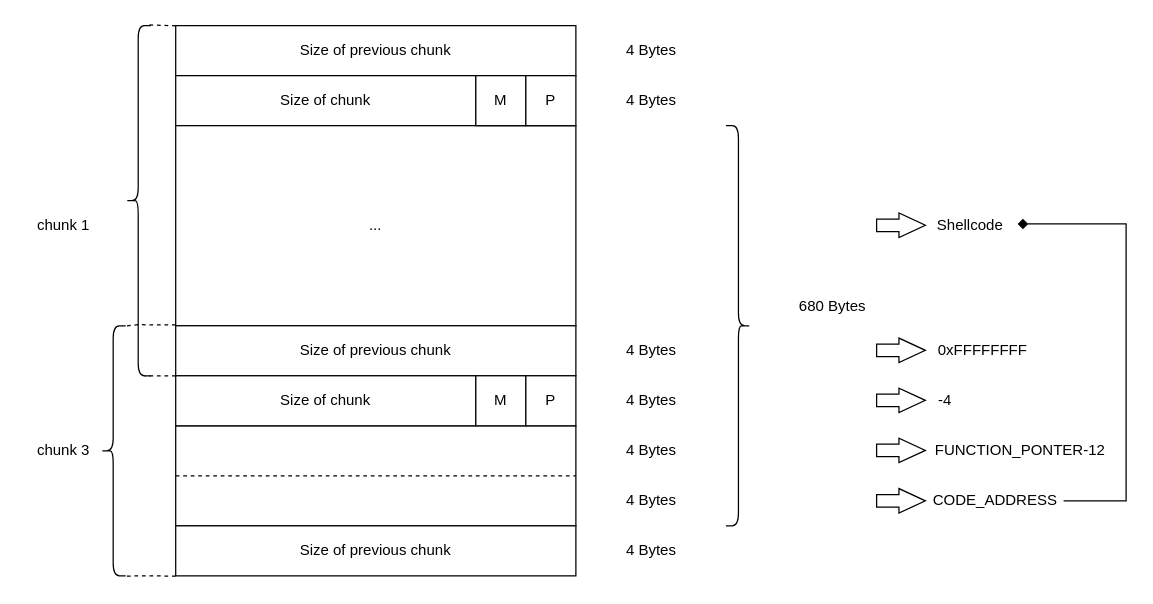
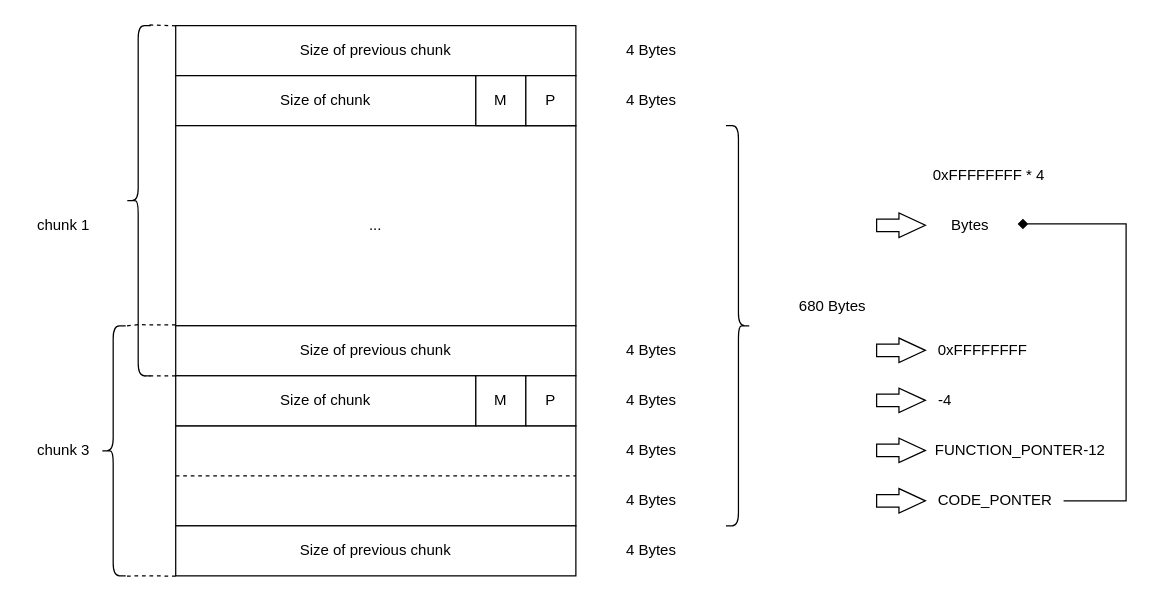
  <mxCell id="0" />
  <mxCell id="1" parent="0" />
  <mxCell id="2" value="Size of previous chunk" style="rounded=0;whiteSpace=wrap;html=1;" parent="1" vertex="1"><mxGeometry x="140" y="20" width="320" height="40" as="geometry" /></mxCell>
  <mxCell id="3" value="Size of chunk" style="rounded=0;whiteSpace=wrap;html=1;" parent="1" vertex="1"><mxGeometry x="140" y="60" width="240" height="40" as="geometry" /></mxCell>
  <mxCell id="4" value="..." style="rounded=0;whiteSpace=wrap;html=1;" parent="1" vertex="1"><mxGeometry x="140" y="100" width="320" height="160" as="geometry" /></mxCell>
  <mxCell id="5" value="&lt;span&gt;Size of previous chunk&lt;/span&gt;" style="rounded=0;whiteSpace=wrap;html=1;" parent="1" vertex="1"><mxGeometry x="140" y="260" width="320" height="40" as="geometry" /></mxCell>
  <mxCell id="6" value="" style="rounded=0;whiteSpace=wrap;html=1;strokeColor=default;" parent="1" vertex="1"><mxGeometry x="140" y="340" width="320" height="80" as="geometry" /></mxCell>
  <mxCell id="7" value="Size of previous chunk" style="rounded=0;whiteSpace=wrap;html=1;" parent="1" vertex="1"><mxGeometry x="140" y="420" width="320" height="40" as="geometry" /></mxCell>
  <mxCell id="8" value="M" style="rounded=0;whiteSpace=wrap;html=1;" parent="1" vertex="1"><mxGeometry x="380" y="60" width="40" height="40" as="geometry" /></mxCell>
  <mxCell id="9" value="P" style="rounded=0;whiteSpace=wrap;html=1;" parent="1" vertex="1"><mxGeometry x="420" y="60" width="40" height="40" as="geometry" /></mxCell>
  <mxCell id="10" value="Size of chunk" style="rounded=0;whiteSpace=wrap;html=1;" parent="1" vertex="1"><mxGeometry x="140" y="300" width="240" height="40" as="geometry" /></mxCell>
  <mxCell id="11" value="M" style="rounded=0;whiteSpace=wrap;html=1;" parent="1" vertex="1"><mxGeometry x="380" y="300" width="40" height="40" as="geometry" /></mxCell>
  <mxCell id="12" value="P" style="rounded=0;whiteSpace=wrap;html=1;" parent="1" vertex="1"><mxGeometry x="420" y="300" width="40" height="40" as="geometry" /></mxCell>
  <mxCell id="13" value="" style="endArrow=none;dashed=1;html=1;rounded=0;exitX=0;exitY=0.5;exitDx=0;exitDy=0;entryX=1;entryY=0.5;entryDx=0;entryDy=0;" parent="1" source="6" target="6" edge="1"><mxGeometry width="50" height="50" relative="1" as="geometry"><mxPoint x="120" y="410" as="sourcePoint" /><mxPoint x="440" y="190" as="targetPoint" /></mxGeometry></mxCell>
  <mxCell id="14" value="" style="endArrow=none;dashed=1;html=1;rounded=0;exitX=0;exitY=1;exitDx=0;exitDy=0;entryX=0.75;entryY=1;entryDx=0;entryDy=0;" parent="1" source="5" target="18" edge="1"><mxGeometry width="50" height="50" relative="1" as="geometry"><mxPoint x="390" y="240" as="sourcePoint" /><mxPoint x="60" y="300" as="targetPoint" /></mxGeometry></mxCell>
  <mxCell id="15" value="" style="endArrow=none;dashed=1;html=1;rounded=0;exitX=0;exitY=1;exitDx=0;exitDy=0;entryX=0.95;entryY=0.001;entryDx=0;entryDy=0;entryPerimeter=0;" parent="1" target="19" edge="1"><mxGeometry width="50" height="50" relative="1" as="geometry"><mxPoint x="140" y="259.34" as="sourcePoint" /><mxPoint x="60" y="259.34" as="targetPoint" /><Array as="points"><mxPoint x="110" y="259.17" /></Array></mxGeometry></mxCell>
  <mxCell id="16" value="" style="endArrow=none;dashed=1;html=1;rounded=0;exitX=0;exitY=1;exitDx=0;exitDy=0;entryX=0.917;entryY=-0.002;entryDx=0;entryDy=0;entryPerimeter=0;" parent="1" target="18" edge="1"><mxGeometry width="50" height="50" relative="1" as="geometry"><mxPoint x="140" y="20.17" as="sourcePoint" /><mxPoint x="120" y="20" as="targetPoint" /><Array as="points" /></mxGeometry></mxCell>
  <mxCell id="17" value="" style="endArrow=none;dashed=1;html=1;rounded=0;exitX=0;exitY=1;exitDx=0;exitDy=0;entryX=1.05;entryY=1.001;entryDx=0;entryDy=0;entryPerimeter=0;" parent="1" target="19" edge="1"><mxGeometry width="50" height="50" relative="1" as="geometry"><mxPoint x="140" y="460.17" as="sourcePoint" /><mxPoint x="60" y="460.17" as="targetPoint" /><Array as="points"><mxPoint x="110" y="460" /></Array></mxGeometry></mxCell>
  <mxCell id="18" value="" style="shape=curlyBracket;whiteSpace=wrap;html=1;rounded=1;strokeColor=default;" parent="1" vertex="1"><mxGeometry x="100" y="20" width="20" height="280" as="geometry" /></mxCell>
  <mxCell id="19" value="" style="shape=curlyBracket;whiteSpace=wrap;html=1;rounded=1;strokeColor=default;" parent="1" vertex="1"><mxGeometry x="80" y="260" width="20" height="200" as="geometry" /></mxCell>
  <mxCell id="20" value="4 Bytes" style="text;html=1;align=center;verticalAlign=middle;resizable=0;points=[];autosize=1;strokeColor=none;fillColor=none;" parent="1" vertex="1"><mxGeometry x="490" y="30" width="60" height="20" as="geometry" /></mxCell>
  <mxCell id="21" value="4 Bytes" style="text;html=1;align=center;verticalAlign=middle;resizable=0;points=[];autosize=1;strokeColor=none;fillColor=none;" parent="1" vertex="1"><mxGeometry x="490" y="70" width="60" height="20" as="geometry" /></mxCell>
  <mxCell id="22" value="4 Bytes" style="text;html=1;align=center;verticalAlign=middle;resizable=0;points=[];autosize=1;strokeColor=none;fillColor=none;" parent="1" vertex="1"><mxGeometry x="490" y="270" width="60" height="20" as="geometry" /></mxCell>
  <mxCell id="23" value="4 Bytes" style="text;html=1;align=center;verticalAlign=middle;resizable=0;points=[];autosize=1;strokeColor=none;fillColor=none;" parent="1" vertex="1"><mxGeometry x="490" y="310" width="60" height="20" as="geometry" /></mxCell>
  <mxCell id="24" value="4 Bytes" style="text;html=1;align=center;verticalAlign=middle;resizable=0;points=[];autosize=1;strokeColor=none;fillColor=none;" parent="1" vertex="1"><mxGeometry x="490" y="350" width="60" height="20" as="geometry" /></mxCell>
  <mxCell id="25" value="4 Bytes" style="text;html=1;align=center;verticalAlign=middle;resizable=0;points=[];autosize=1;strokeColor=none;fillColor=none;" parent="1" vertex="1"><mxGeometry x="490" y="430" width="60" height="20" as="geometry" /></mxCell>
  <mxCell id="26" value="4 Bytes" style="text;html=1;align=center;verticalAlign=middle;resizable=0;points=[];autosize=1;strokeColor=none;fillColor=none;" parent="1" vertex="1"><mxGeometry x="490" y="390" width="60" height="20" as="geometry" /></mxCell>
  <mxCell id="27" value="chunk 1" style="text;html=1;align=center;verticalAlign=middle;resizable=0;points=[];autosize=1;strokeColor=none;fillColor=none;" parent="1" vertex="1"><mxGeometry x="20" y="170" width="60" height="20" as="geometry" /></mxCell>
  <mxCell id="28" value="chunk 3" style="text;html=1;align=center;verticalAlign=middle;resizable=0;points=[];autosize=1;strokeColor=none;fillColor=none;" parent="1" vertex="1"><mxGeometry y="350" width="60" height="20" as="geometry" x="20" /></mxCell>
  <mxCell id="29" value="" style="shape=curlyBracket;whiteSpace=wrap;html=1;rounded=1;flipH=1;strokeColor=default;" parent="1" vertex="1"><mxGeometry x="580" y="100" width="20" height="320" as="geometry" /></mxCell>
  <mxCell id="30" value="680 Bytes" style="text;html=1;align=center;verticalAlign=middle;resizable=0;points=[];autosize=1;strokeColor=none;fillColor=none;" parent="1" vertex="1"><mxGeometry x="630" y="235" width="70" height="20" as="geometry" /></mxCell>
  <mxCell id="31" value="" style="shape=flexArrow;endArrow=classic;html=1;rounded=0;endWidth=8.571;endSize=6.714;" edge="1" parent="1"><mxGeometry width="50" height="50" relative="1" as="geometry"><mxPoint x="700" y="400" as="sourcePoint" /><mxPoint x="740" y="400" as="targetPoint" /></mxGeometry></mxCell>
  <mxCell id="32" value="" style="shape=flexArrow;endArrow=classic;html=1;rounded=0;endWidth=8.571;endSize=6.714;" edge="1" parent="1"><mxGeometry width="50" height="50" relative="1" as="geometry"><mxPoint x="700" y="359.66" as="sourcePoint" /><mxPoint x="740" y="359.66" as="targetPoint" /></mxGeometry></mxCell>
  <mxCell id="33" value="" style="shape=flexArrow;endArrow=classic;html=1;rounded=0;endWidth=8.571;endSize=6.714;" edge="1" parent="1"><mxGeometry width="50" height="50" relative="1" as="geometry"><mxPoint x="700" y="319.66" as="sourcePoint" /><mxPoint x="740" y="319.66" as="targetPoint" /></mxGeometry></mxCell>
  <mxCell id="34" value="" style="shape=flexArrow;endArrow=classic;html=1;rounded=0;endWidth=8.571;endSize=6.714;" edge="1" parent="1"><mxGeometry width="50" height="50" relative="1" as="geometry"><mxPoint x="700" y="279.66" as="sourcePoint" /><mxPoint x="740" y="279.66" as="targetPoint" /></mxGeometry></mxCell>
  <mxCell id="35" value="" style="shape=flexArrow;endArrow=classic;html=1;rounded=0;endWidth=8.571;endSize=6.714;" edge="1" parent="1"><mxGeometry width="50" height="50" relative="1" as="geometry"><mxPoint x="700" y="179.66" as="sourcePoint" /><mxPoint x="740" y="179.66" as="targetPoint" /></mxGeometry></mxCell>
  <mxCell id="36" value="-4" style="text;html=1;align=center;verticalAlign=middle;resizable=0;points=[];autosize=1;strokeColor=none;fillColor=none;" vertex="1" parent="1"><mxGeometry x="740" y="310" width="30" height="20" as="geometry" /></mxCell>
  <mxCell id="37" value="FUNCTION_PONTER-12" style="text;html=1;align=center;verticalAlign=middle;resizable=0;points=[];autosize=1;strokeColor=none;fillColor=none;" vertex="1" parent="1"><mxGeometry x="740" y="350" width="150" height="20" as="geometry" /></mxCell>
  <mxCell id="38" value="0xFFFFFFFF" style="text;html=1;align=center;verticalAlign=middle;resizable=0;points=[];autosize=1;strokeColor=none;fillColor=none;" vertex="1" parent="1"><mxGeometry x="740" y="270" width="90" height="20" as="geometry" /></mxCell>
  <mxCell id="39" style="edgeStyle=orthogonalEdgeStyle;rounded=0;orthogonalLoop=1;jettySize=auto;html=1;entryX=1.047;entryY=0.429;entryDx=0;entryDy=0;entryPerimeter=0;endArrow=diamond;" edge="1" parent="1" source="40" target="42"><mxGeometry relative="1" as="geometry"><Array as="points"><mxPoint x="900" y="400" /><mxPoint x="900" y="179" /></Array></mxGeometry></mxCell>
- <mxCell id="40" value="CODE_ADDRESS" style="text;html=1;align=center;verticalAlign=middle;resizable=0;points=[];autosize=1;strokeColor=none;fillColor=none;" vertex="1" parent="1"><mxGeometry x="740" y="390" width="110" height="20" as="geometry" /></mxCell>
- <mxCell id="42" value="Shellcode" style="text;html=1;align=center;verticalAlign=middle;resizable=0;points=[];autosize=1;strokeColor=none;fillColor=none;" vertex="1" parent="1"><mxGeometry x="740" y="170" width="70" height="20" as="geometry" /></mxCell>
+ <mxCell id="40" value="CODE_PONTER" style="text;html=1;align=center;verticalAlign=middle;resizable=0;points=[];autosize=1;strokeColor=none;fillColor=none;" vertex="1" parent="1"><mxGeometry x="740" y="390" width="110" height="20" as="geometry" /></mxCell>
+ <mxCell id="41" value="0xFFFFFFFF * 4" style="text;html=1;align=center;verticalAlign=middle;resizable=0;points=[];autosize=1;strokeColor=none;fillColor=none;" vertex="1" parent="1"><mxGeometry x="740" y="130" width="100" height="20" as="geometry" /></mxCell>
+ <mxCell id="42" value="Bytes" style="text;html=1;align=center;verticalAlign=middle;resizable=0;points=[];autosize=1;strokeColor=none;fillColor=none;" vertex="1" parent="1"><mxGeometry x="740" y="170" width="70" height="20" as="geometry" /></mxCell>
